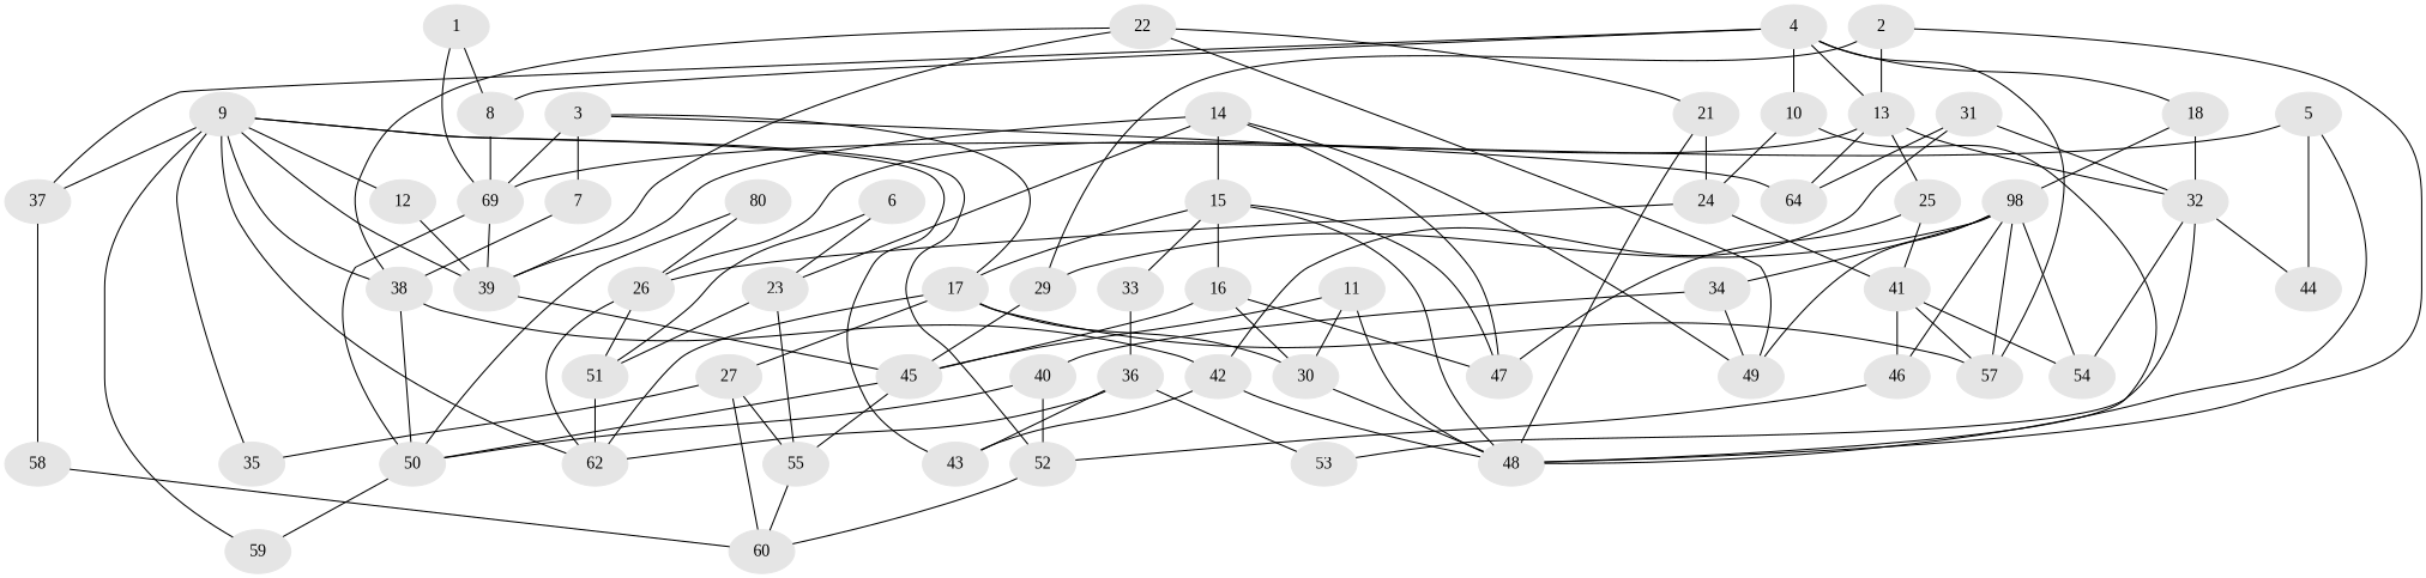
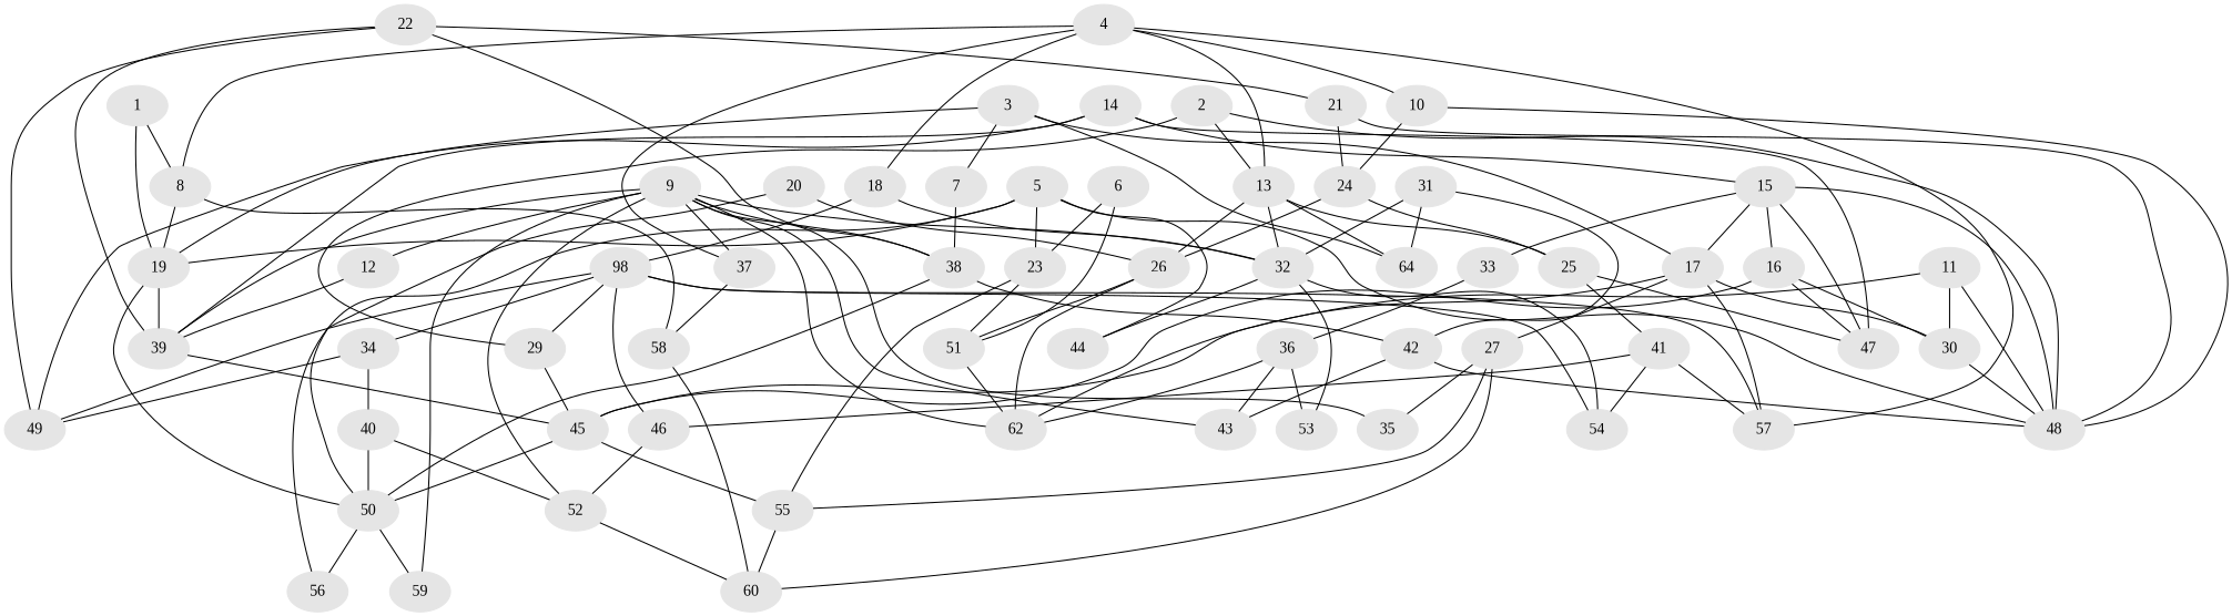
  graph {
    fontname="Liberation Serif"
    node [color=gray90 fontname="Liberation Serif" style=filled]
    edge [fontname="Liberation Serif"]
    1
    8
-   19 [label=69]
+   19
    58
    39
    50
    2
    13
    29
    48
    n11 [label=64]
    32
    25
    26
    45
    3
    7
    17
    38
    57
    62
    30
    27
    4
    10
    18
    37
    24
    n29 [label=98]
    5
    23
    44
+   56
    51
    55
    6
    42
    60
    9
    12
    35
    43
    52
    59
    54
    53
    11
    21
    47
    41
    14
    15
    49
    16
    33
    36
    34
    46
-   20 [label=80]
+   20
    22
    40
    31
    1 -- 8
    1 -- 19
    8 -- 19
+   8 -- 58
    19 -- 39
    19 -- 50
    58 -- 60
    39 -- 45
+   50 -- 56
    50 -- 59
    2 -- 13
    2 -- 29
    2 -- 48
    13 -- n11
    13 -- 32
    13 -- 25
    13 -- 26
    29 -- 45
    32 -- 44
    32 -- 54
    32 -- 53
    25 -- 47
    25 -- 41
    26 -- 62
    26 -- 51
    45 -- 50
    45 -- 55
    3 -- 19
    3 -- n11
    3 -- 7
    3 -- 17
    7 -- 38
    17 -- 57
    17 -- 62
    17 -- 30
    17 -- 27
    38 -- 50
    38 -- 42
    30 -- 48
    27 -- 55
    27 -- 60
    27 -- 35
    4 -- 8
    4 -- 13
    4 -- 57
    4 -- 10
    4 -- 18
    4 -- 37
    10 -- 48
    10 -- 24
    18 -- 32
    18 -- n29
    37 -- 58
-   24 -- 41
+   24 -- 25
    24 -- 26
    n29 -- 29
    n29 -- 57
    n29 -- 54
    n29 -- 49
    n29 -- 34
    n29 -- 46
    5 -- 19
    5 -- 48
-   14 -- 23
+   5 -- 23
    5 -- 44
+   5 -- 56
    23 -- 51
    23 -- 55
    51 -- 62
    55 -- 60
    6 -- 23
    6 -- 51
    42 -- 48
    42 -- 43
    9 -- 39
+   9 -- 32
    9 -- 38
    9 -- 62
    9 -- 37
    9 -- 12
    9 -- 35
    9 -- 43
    9 -- 52
    9 -- 59
    12 -- 39
    52 -- 60
    11 -- 48
    11 -- 45
    11 -- 30
    21 -- 48
    21 -- 24
    41 -- 57
    41 -- 54
    41 -- 46
    14 -- 39
    14 -- 47
    14 -- 15
    14 -- 49
    15 -- 48
    15 -- 17
    15 -- 47
    15 -- 16
    15 -- 33
    16 -- 45
    16 -- 30
    16 -- 47
    33 -- 36
    36 -- 62
    36 -- 43
    36 -- 53
    34 -- 49
    34 -- 40
    46 -- 52
    20 -- 50
    20 -- 26
    22 -- 39
    22 -- 38
    22 -- 21
    22 -- 49
    40 -- 50
    40 -- 52
    31 -- n11
    31 -- 32
    31 -- 42
  }
